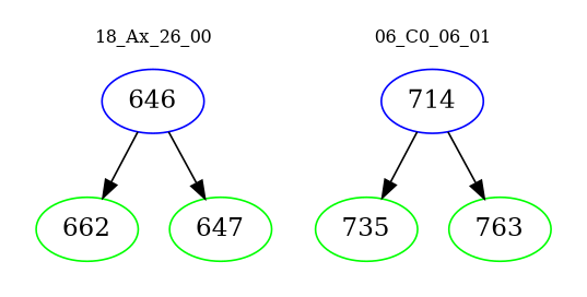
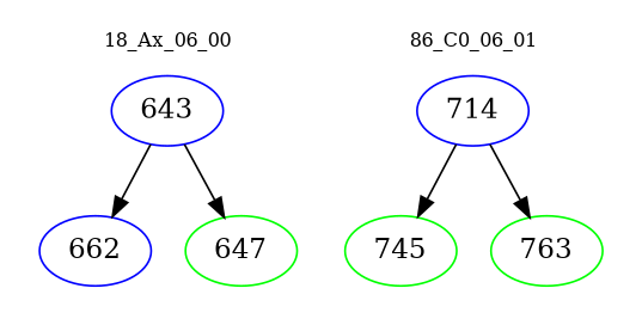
  digraph {
    node [color=green]
    edge [color=black]
-   n1 [color=blue label=646]
-   n2 [label=662]
+   n1 [color=blue label=643]
+   n2 [color=blue label=662]
    n3 [label=647]
    n4 [color=blue label=714]
-   n5 [label=735]
+   n5 [label=745]
    n6 [label=763]
    subgraph cluster_1 {
      color=white
      fontsize=10
-     label="18_Ax_26_00"
+     label="18_Ax_06_00"
      n1
      n2
      n3
    }
    subgraph cluster_2 {
      color=white
      fontsize=10
-     label="06_C0_06_01"
+     label="86_C0_06_01"
      n4
      n5
      n6
    }
    n1 -> n2
    n1 -> n3
    n4 -> n5
    n4 -> n6
  }
